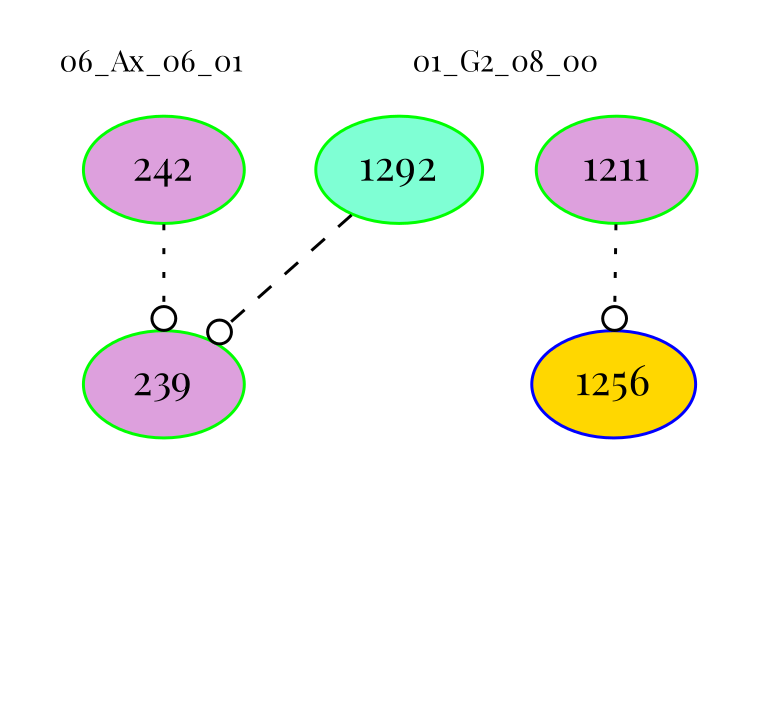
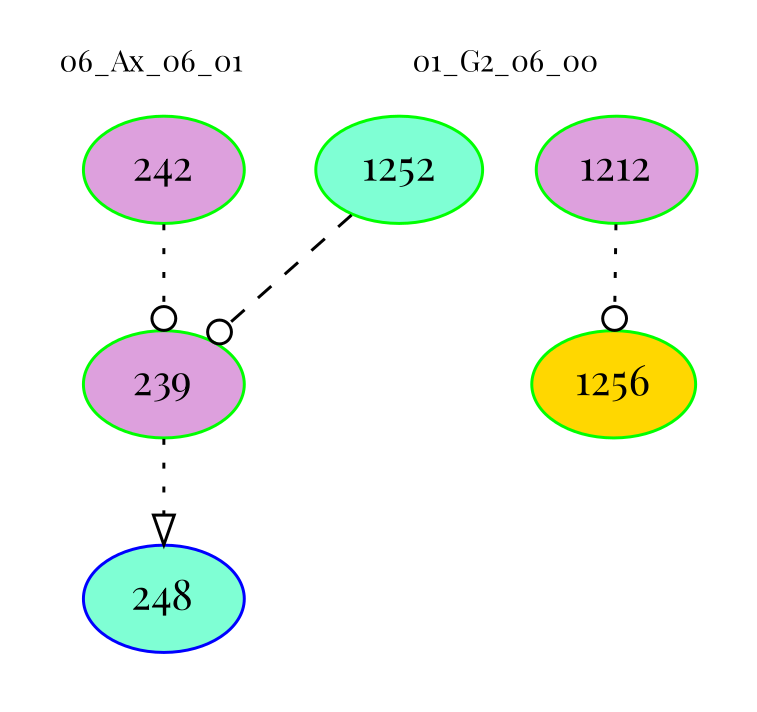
  digraph {
    fontname="Playfair Display"
    node [color=green fillcolor=plum fontname="Playfair Display" style=filled]
    edge [arrowhead=odot color=black fontname="Playfair Display" style=dotted]
    n1 [label=242]
    n2 [label=239]
-   n4 [fillcolor=aquamarine label=1292]
-   n5 [label=1211]
-   n6 [color=blue fillcolor=gold label=1256]
+   n3 [color=blue fillcolor=aquamarine label=248]
+   n4 [fillcolor=aquamarine label=1252]
+   n5 [label=1212]
+   n6 [fillcolor=gold label=1256]
    subgraph cluster_1 {
      color=white
      fontsize=10
      label="06_Ax_06_01"
      n1
      n2
+     n3
    }
    subgraph cluster_2 {
      color=white
      fontsize=10
-     label="01_G2_08_00"
+     label="01_G2_06_00"
      n4
      n5
      n6
    }
    n1 -> n2
+   n2 -> n3 [arrowhead=onormal]
    n4 -> n2 [style=dashed]
    n5 -> n6
  }
